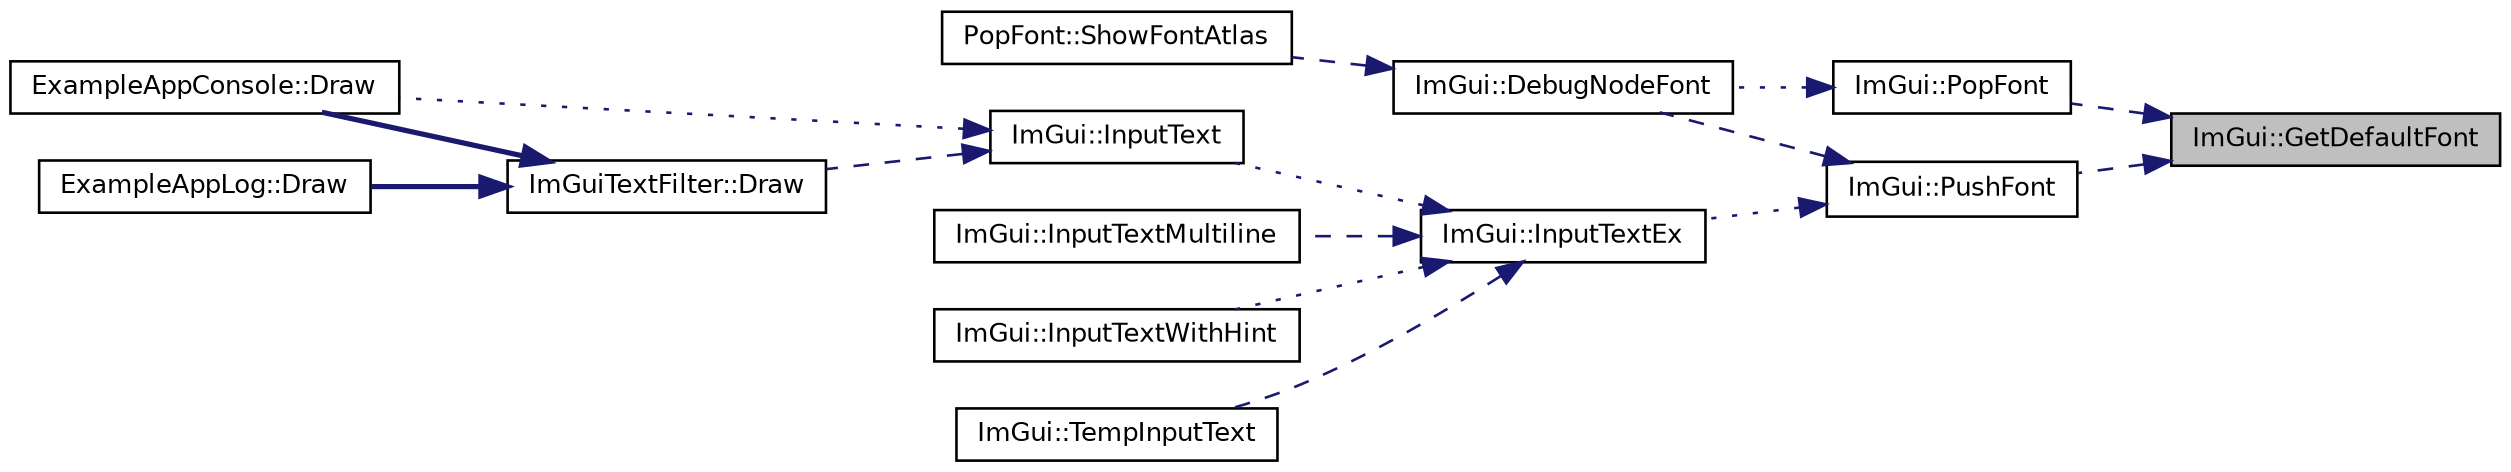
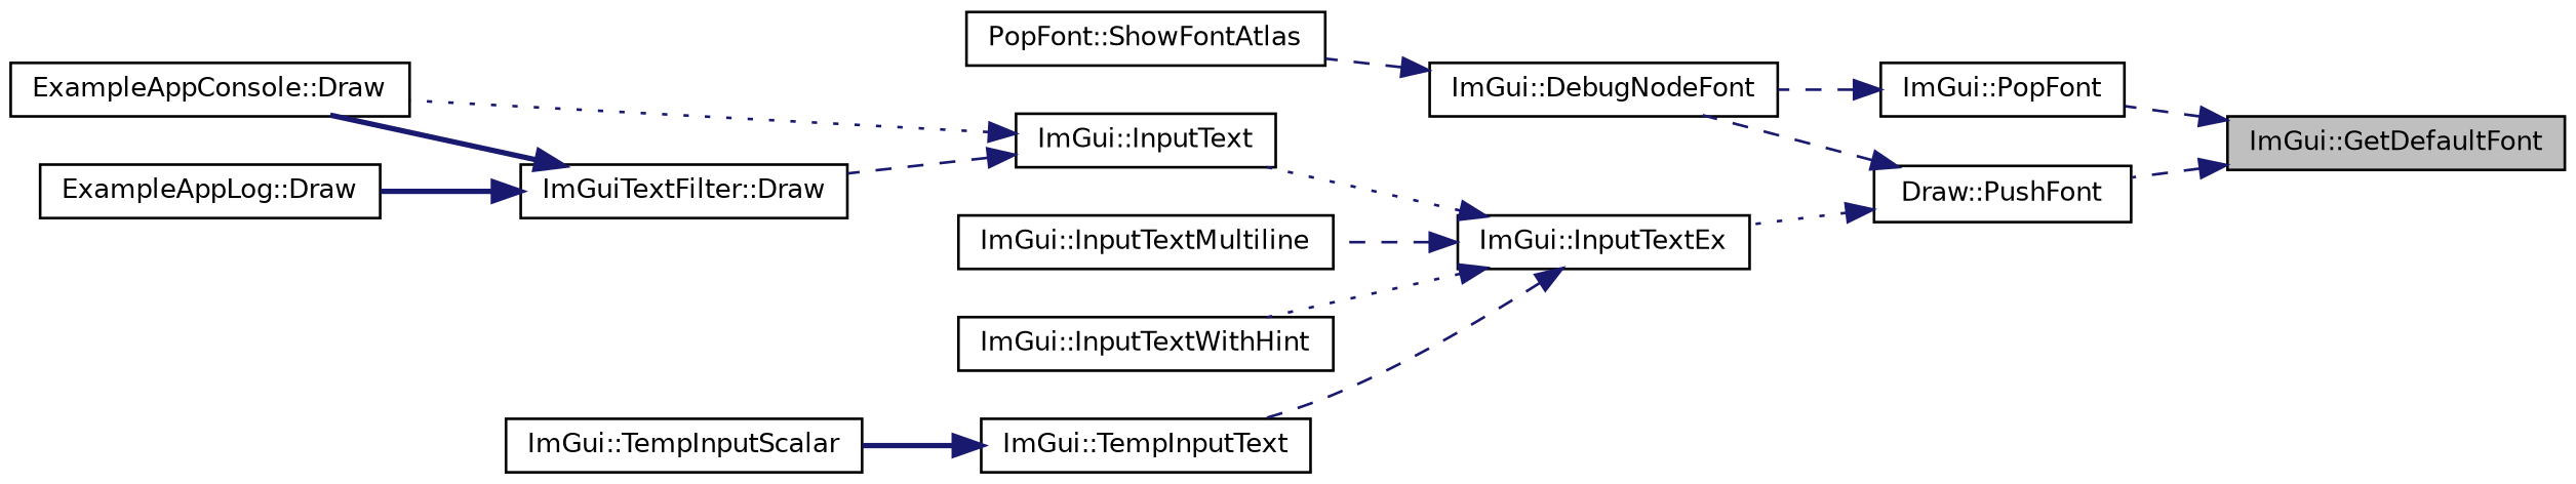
  digraph {
    rankdir=RL
    node [color=black fillcolor=white fontname=Helvetica fontsize=10 shape=record style=filled]
    edge [color=midnightblue dir=back fontname=Helvetica fontsize=10 labelfontname=Helvetica labelfontsize=10 style=dashed]
    n1 [fillcolor=grey75 fontcolor=black height=0.2 label="ImGui::GetDefaultFont" width=0.4]
    n2 [height=0.2 label="ImGui::PopFont" width=0.4]
-   n3 [height=0.2 label="ImGui::PushFont" width=0.4]
+   n3 [height=0.2 label="Draw::PushFont" width=0.4]
    n4 [height=0.2 label="ImGui::DebugNodeFont" width=0.4]
    n5 [height=0.2 label="ImGui::InputTextEx" width=0.4]
    n6 [height=0.2 label="PopFont::ShowFontAtlas" width=0.4]
    n7 [height=0.2 label="ImGui::InputText" width=0.4]
    n8 [height=0.2 label="ImGui::InputTextMultiline" width=0.4]
    n9 [height=0.2 label="ImGui::InputTextWithHint" width=0.4]
    n10 [height=0.2 label="ImGui::TempInputText" width=0.4]
    n11 [height=0.2 label="ImGuiTextFilter::Draw" width=0.4]
    n12 [height=0.2 label="ExampleAppConsole::Draw" width=0.4]
+   n13 [height=0.2 label="ImGui::TempInputScalar" width=0.4]
    n14 [height=0.2 label="ExampleAppLog::Draw" width=0.4]
    n1 -> n2
    n1 -> n3
-   n2 -> n4 [style=dotted]
+   n2 -> n4
    n3 -> n4
    n3 -> n5 [style=dotted]
    n4 -> n6
    n5 -> n7 [style=dotted]
    n5 -> n8
    n5 -> n9 [style=dotted]
    n5 -> n10
    n7 -> n11
    n7 -> n12 [style=dotted]
+   n10 -> n13 [style=bold]
    n11 -> n12 [style=bold]
    n11 -> n14 [style=bold]
  }
